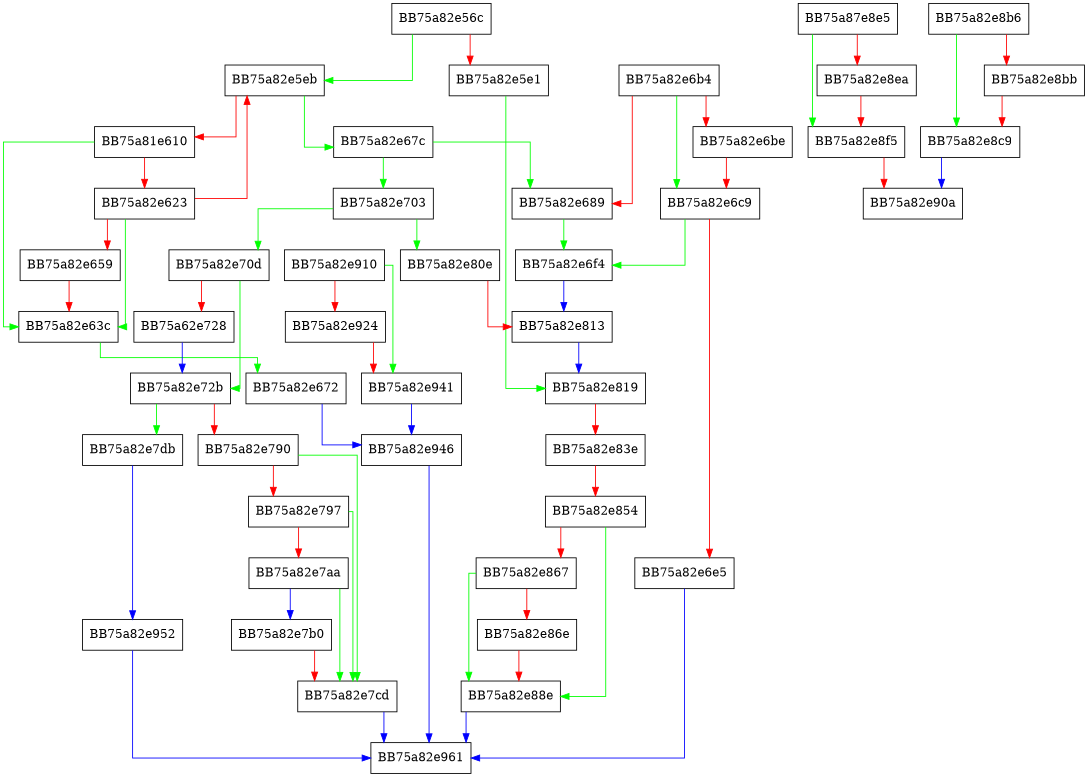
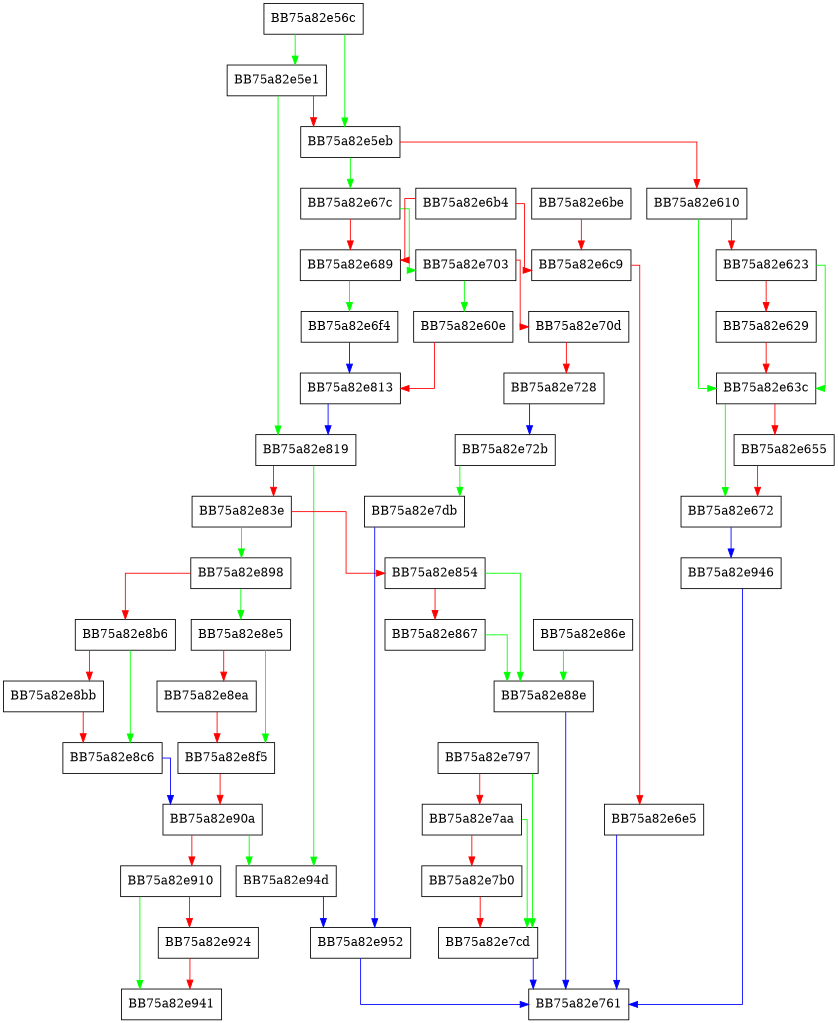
  digraph {
    splines=ortho
    node [shape=box]
    edge [color=red]
    BB75a82e56c
    BB75a82e5eb
    BB75a82e5e1
    BB75a82e67c
-   BB75a82e610 [label=BB75a81e610]
+   BB75a82e610
    BB75a82e819
    BB75a82e703
    BB75a82e689
    BB75a82e63c
    BB75a82e623
+   BB75a82e94d
    BB75a82e83e
    BB75a82e952
+   BB75a82e898
    BB75a82e854
-   BB75a82e80e
+   BB75a82e80e [label=BB75a82e60e]
    BB75a82e70d
    BB75a82e6f4
    BB75a82e672
-   BB75a82e629 [label=BB75a82e659]
+   BB75a82e655
+   BB75a82e629
    BB75a82e946
-   BB75a82e961
+   BB75a82e961 [label=BB75a82e761]
    BB75a82e813
    BB75a82e72b
-   BB75a82e728 [label=BB75a62e728]
+   BB75a82e728
    BB75a82e6b4
    BB75a82e6c9
    BB75a82e6be
    BB75a82e6e5
    BB75a82e7db
-   BB75a82e790
    BB75a82e7cd
    BB75a82e797
    BB75a82e7aa
    BB75a82e7b0
-   BB75a82e8e5 [label=BB75a87e8e5]
+   BB75a82e8e5
    BB75a82e8b6
    BB75a82e88e
    BB75a82e867
    BB75a82e8f5
    BB75a82e8ea
-   BB75a82e8c6 [label=BB75a82e8c9]
+   BB75a82e8c6
    BB75a82e8bb
    BB75a82e86e
    BB75a82e90a
    BB75a82e910
    BB75a82e941
    BB75a82e924
    BB75a82e56c -> BB75a82e5eb [color=green]
-   BB75a82e56c -> BB75a82e5e1
+   BB75a82e56c -> BB75a82e5e1 [color=green]
    BB75a82e5eb -> BB75a82e67c [color=green]
    BB75a82e5eb -> BB75a82e610
-   BB75a82e623 -> BB75a82e5eb
+   BB75a82e5e1 -> BB75a82e5eb
    BB75a82e5e1 -> BB75a82e819 [color=green]
    BB75a82e67c -> BB75a82e703 [color=green]
-   BB75a82e67c -> BB75a82e689 [color=green]
+   BB75a82e67c -> BB75a82e689
    BB75a82e610 -> BB75a82e63c [color=green]
    BB75a82e610 -> BB75a82e623
+   BB75a82e819 -> BB75a82e94d [color=green]
    BB75a82e819 -> BB75a82e83e
    BB75a82e703 -> BB75a82e80e [color=green]
-   BB75a82e703 -> BB75a82e70d [color=green]
+   BB75a82e703 -> BB75a82e70d
    BB75a82e689 -> BB75a82e6f4 [color=green]
    BB75a82e63c -> BB75a82e672 [color=green]
+   BB75a82e63c -> BB75a82e655
    BB75a82e623 -> BB75a82e63c [color=green]
    BB75a82e623 -> BB75a82e629
+   BB75a82e94d -> BB75a82e952 [color=blue]
+   BB75a82e83e -> BB75a82e898 [color=green]
    BB75a82e83e -> BB75a82e854
    BB75a82e952 -> BB75a82e961 [color=blue]
+   BB75a82e898 -> BB75a82e8e5 [color=green]
+   BB75a82e898 -> BB75a82e8b6
    BB75a82e854 -> BB75a82e88e [color=green]
    BB75a82e854 -> BB75a82e867
    BB75a82e80e -> BB75a82e813
-   BB75a82e70d -> BB75a82e72b [color=green]
    BB75a82e70d -> BB75a82e728
    BB75a82e6f4 -> BB75a82e813 [color=blue]
    BB75a82e672 -> BB75a82e946 [color=blue]
+   BB75a82e655 -> BB75a82e672
    BB75a82e629 -> BB75a82e63c
    BB75a82e946 -> BB75a82e961 [color=blue]
    BB75a82e813 -> BB75a82e819 [color=blue]
    BB75a82e72b -> BB75a82e7db [color=green]
-   BB75a82e72b -> BB75a82e790
    BB75a82e728 -> BB75a82e72b [color=blue]
    BB75a82e6b4 -> BB75a82e689
-   BB75a82e6b4 -> BB75a82e6c9 [color=green]
-   BB75a82e6b4 -> BB75a82e6be
-   BB75a82e6c9 -> BB75a82e6f4 [color=green]
+   BB75a82e6b4 -> BB75a82e6c9
    BB75a82e6c9 -> BB75a82e6e5
    BB75a82e6be -> BB75a82e6c9
    BB75a82e6e5 -> BB75a82e961 [color=blue]
    BB75a82e7db -> BB75a82e952 [color=blue]
-   BB75a82e790 -> BB75a82e7cd [color=green]
-   BB75a82e790 -> BB75a82e797
    BB75a82e7cd -> BB75a82e961 [color=blue]
    BB75a82e797 -> BB75a82e7cd [color=green]
    BB75a82e797 -> BB75a82e7aa
    BB75a82e7aa -> BB75a82e7cd [color=green]
-   BB75a82e7aa -> BB75a82e7b0 [color=blue]
+   BB75a82e7aa -> BB75a82e7b0
    BB75a82e7b0 -> BB75a82e7cd
    BB75a82e8e5 -> BB75a82e8f5 [color=green]
    BB75a82e8e5 -> BB75a82e8ea
    BB75a82e8b6 -> BB75a82e8c6 [color=green]
    BB75a82e8b6 -> BB75a82e8bb
    BB75a82e88e -> BB75a82e961 [color=blue]
    BB75a82e867 -> BB75a82e88e [color=green]
-   BB75a82e867 -> BB75a82e86e
    BB75a82e8f5 -> BB75a82e90a
    BB75a82e8ea -> BB75a82e8f5
    BB75a82e8c6 -> BB75a82e90a [color=blue]
    BB75a82e8bb -> BB75a82e8c6
-   BB75a82e86e -> BB75a82e88e
+   BB75a82e86e -> BB75a82e88e [color=green]
+   BB75a82e90a -> BB75a82e94d [color=green]
+   BB75a82e90a -> BB75a82e910
    BB75a82e910 -> BB75a82e941 [color=green]
    BB75a82e910 -> BB75a82e924
-   BB75a82e941 -> BB75a82e946 [color=blue]
    BB75a82e924 -> BB75a82e941
  }
